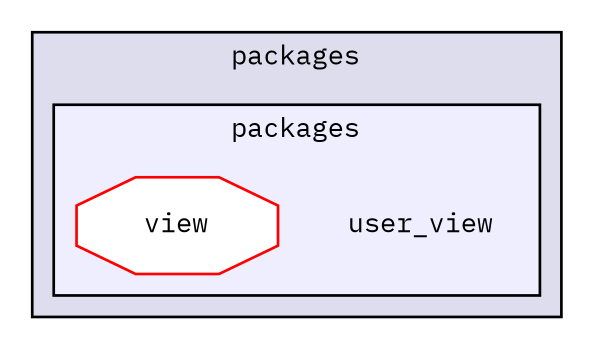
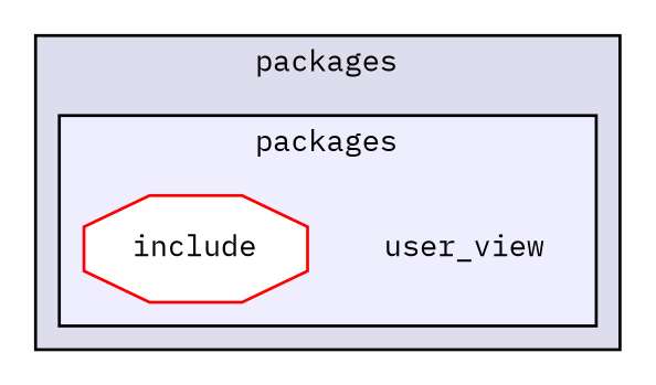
  digraph {
    compound=true
    fontname="IBM Plex Mono"
    node [fontname="IBM Plex Mono" fontsize=10]
    n1 [label=user_view shape=plaintext]
-   n2 [color=red fillcolor=white label=view shape=octagon style=filled]
+   n2 [color=red fillcolor=white label=include shape=octagon style=filled]
    subgraph cluster_1 {
      bgcolor="#ddddee"
      fontsize=10
      label=packages
      pencolor=black
      subgraph cluster_2 {
        bgcolor="#eeeeff"
        fontsize=10
        pencolor=black
        n1
        n2
      }
    }
  }
